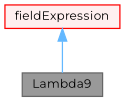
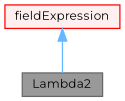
  digraph {
    fontname=Montserrat
    node [fontname=Montserrat fontsize=10 shape=box style=filled]
-   n1 [color=gray40 fillcolor=grey60 fontcolor=black height=0.2 label=Lambda9 width=0.4]
+   n1 [color=gray40 fillcolor=grey60 fontcolor=black height=0.2 label=Lambda2 width=0.4]
    n2 [color=red fillcolor="#FFF0F0" height=0.2 label=fieldExpression width=0.4]
    n2 -> n1 [color=steelblue1 dir=back fontname=Montserrat fontsize=10 labelfontname=Helvetica labelfontsize=10 style=solid]
  }
